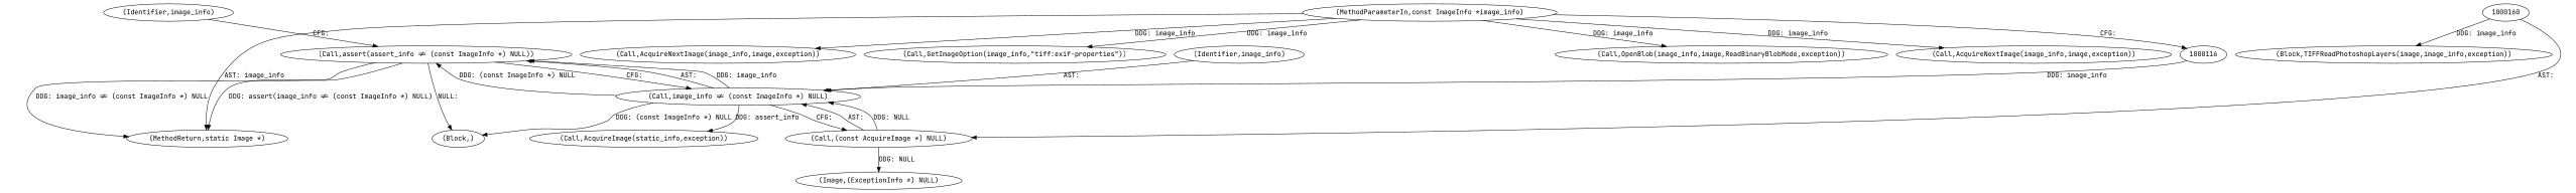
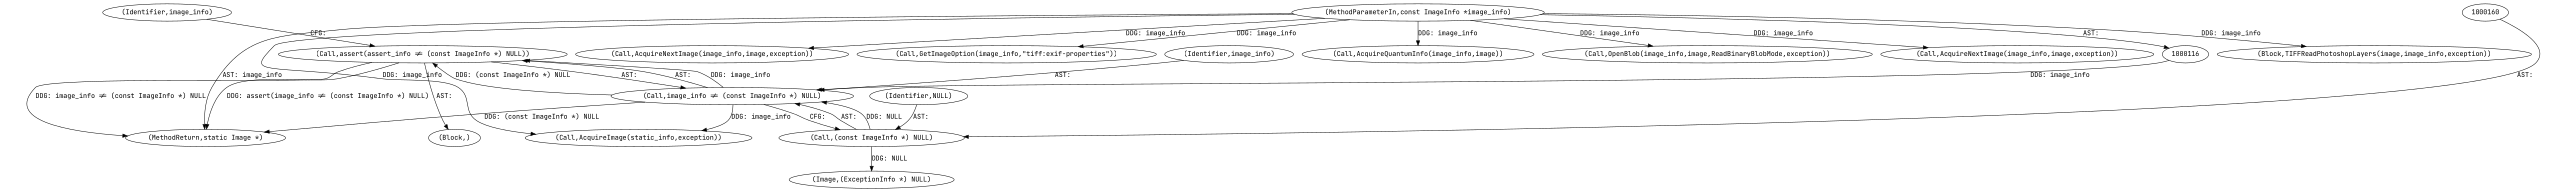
  digraph {
    fontname="JetBrains Mono"
    node [fontname="JetBrains Mono"]
    edge [fontname="JetBrains Mono"]
    n1 [label="(Call,assert(assert_info != (const ImageInfo *) NULL))"]
    n2 [label="(Call,image_info != (const ImageInfo *) NULL)"]
    n3 [label="(MethodReturn,static Image *)"]
    n4 [label="(Block,)"]
-   n5 [label="(Call,(const AcquireImage *) NULL)"]
+   n5 [label="(Call,(const ImageInfo *) NULL)"]
    n6 [label="(Call,AcquireImage(static_info,exception))"]
    n7 [label="(Image,(ExceptionInfo *) NULL)"]
    n8 [label="(MethodParameterIn,const ImageInfo *image_info)"]
    n9 [label="(Call,AcquireNextImage(image_info,image,exception))"]
    n10 [label="(Call,GetImageOption(image_info,\"tiff:exif-properties\"))"]
    n11 [label="(Block,TIFFReadPhotoshopLayers(image,image_info,exception))"]
+   n12 [label="(Call,AcquireQuantumInfo(image_info,image))"]
    n13 [label="(Call,OpenBlob(image_info,image,ReadBinaryBlobMode,exception))"]
    n14 [label="(Call,AcquireNextImage(image_info,image,exception))"]
    1000116
+   n16 [label="(Identifier,NULL)"]
    n17 [label="(Identifier,image_info)"]
    n18 [label="(Identifier,image_info)"]
    1000160
-   n1 -> n2 [label="CFG: "]
+   n1 -> n2 [label="AST: "]
    n1 -> n3 [label="DDG: image_info != (const ImageInfo *) NULL"]
    n1 -> n3 [label="DDG: assert(image_info != (const ImageInfo *) NULL)"]
-   n1 -> n4 [label="NULL: "]
+   n1 -> n4 [label="AST: "]
    n2 -> n1 [label="AST: "]
    n2 -> n1 [label="DDG: image_info"]
    n2 -> n1 [label="DDG: (const ImageInfo *) NULL"]
-   n2 -> n4 [label="DDG: (const ImageInfo *) NULL"]
+   n2 -> n3 [label="DDG: (const ImageInfo *) NULL"]
    n2 -> n5 [label="CFG: "]
-   n2 -> n6 [label="DDG: assert_info"]
+   n2 -> n6 [label="DDG: image_info"]
    n5 -> n2 [label="AST: "]
    n5 -> n2 [label="DDG: NULL"]
    n5 -> n7 [label="DDG: NULL"]
    n8 -> n3 [label="AST: image_info"]
+   n8 -> n6 [label="DDG: image_info"]
    n8 -> n9 [label="DDG: image_info"]
    n8 -> n10 [label="DDG: image_info"]
-   1000160 -> n11 [label="DDG: image_info"]
+   n8 -> n11 [label="DDG: image_info"]
+   n8 -> n12 [label="DDG: image_info"]
    n8 -> n13 [label="DDG: image_info"]
    n8 -> n14 [label="DDG: image_info"]
-   n8 -> 1000116 [label="CFG: "]
+   n8 -> 1000116 [label="AST: "]
    1000116 -> n2 [label="DDG: image_info"]
+   n16 -> n5 [label="AST: "]
    n17 -> n1 [label="CFG: "]
    n18 -> n2 [label="AST: "]
    1000160 -> n5 [label="AST: "]
  }
